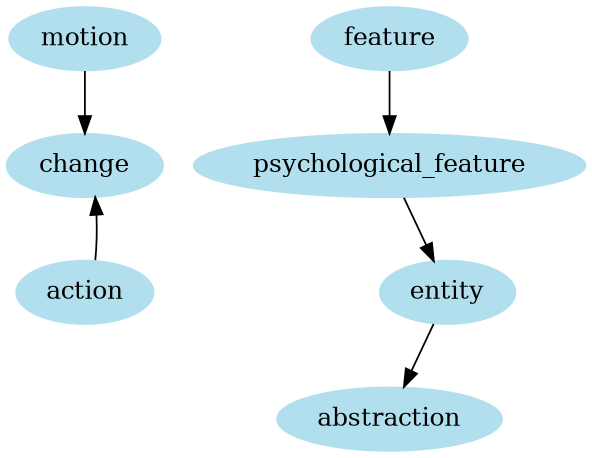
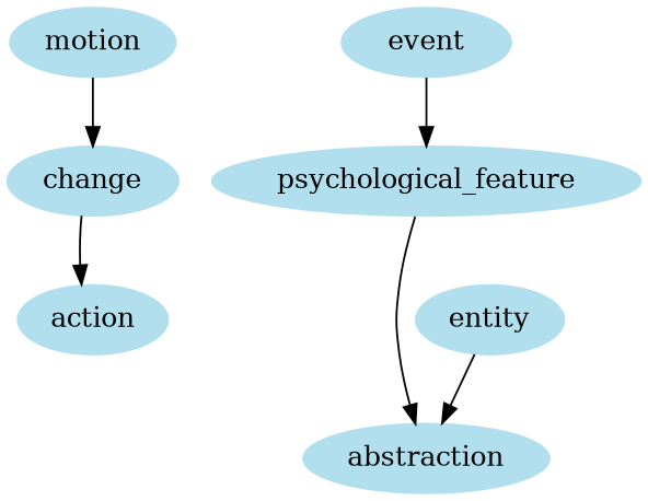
  digraph {
    node [color=lightblue2 style=filled]
    motion
    change
    action
-   event [label=feature]
+   event
    psychological_feature
    abstraction
    entity
    motion -> change
-   action -> change
+   change -> action
    event -> psychological_feature
-   psychological_feature -> entity
+   psychological_feature -> abstraction
    entity -> abstraction
  }
